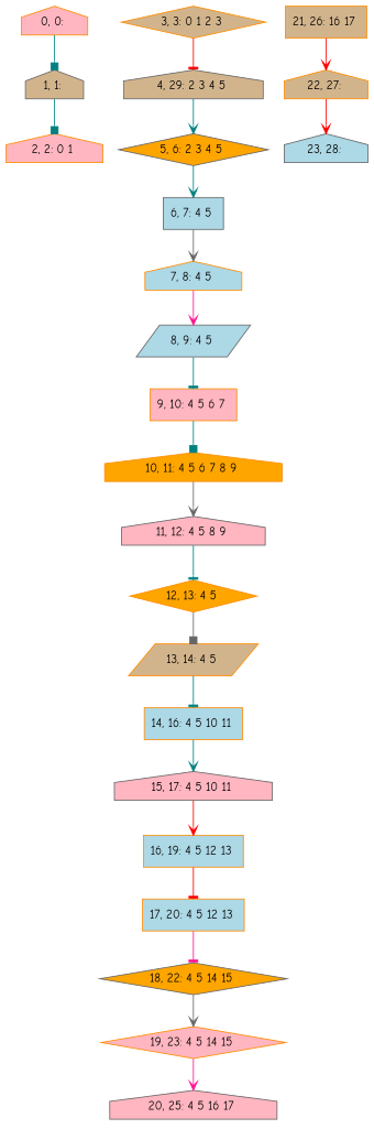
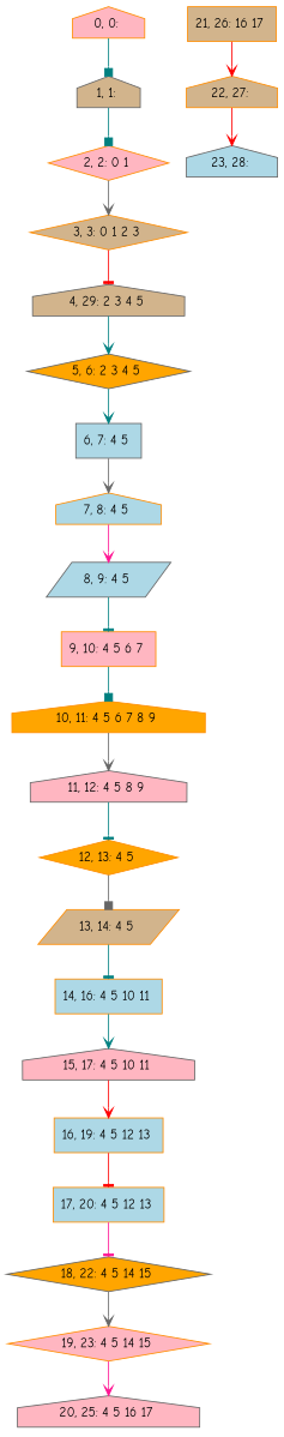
  digraph {
    fontname="Comic Neue"
    node [color=darkorange fillcolor=lightpink fontname="Comic Neue" shape=house style=filled]
    edge [arrowhead=vee color=teal fontname="Comic Neue"]
    n1 [label="0, 0: "]
    n2 [color=gray40 fillcolor=tan label="1, 1: "]
-   n3 [label="2, 2: 0 1 "]
+   n3 [label="2, 2: 0 1 " shape=diamond]
    n4 [fillcolor=tan label="3, 3: 0 1 2 3 " shape=diamond]
    n5 [color=gray40 fillcolor=tan label="4, 29: 2 3 4 5 "]
    n6 [color=gray40 fillcolor=orange label="5, 6: 2 3 4 5 " shape=diamond]
    n7 [color=gray40 fillcolor=lightblue label="6, 7: 4 5 " shape=box]
    n8 [fillcolor=lightblue label="7, 8: 4 5 "]
    n9 [color=gray40 fillcolor=lightblue label="8, 9: 4 5 " shape=parallelogram]
    n10 [label="9, 10: 4 5 6 7 " shape=box]
    n11 [fillcolor=orange label="10, 11: 4 5 6 7 8 9 "]
    n12 [color=gray40 label="11, 12: 4 5 8 9 "]
    n13 [fillcolor=orange label="12, 13: 4 5 " shape=diamond]
    n14 [fillcolor=tan label="13, 14: 4 5 " shape=parallelogram]
    n15 [fillcolor=lightblue label="14, 16: 4 5 10 11 " shape=box]
    n16 [color=gray40 label="15, 17: 4 5 10 11 "]
    n17 [fillcolor=lightblue label="16, 19: 4 5 12 13 " shape=box]
    n18 [fillcolor=lightblue label="17, 20: 4 5 12 13 " shape=box]
    n19 [color=gray40 fillcolor=orange label="18, 22: 4 5 14 15 " shape=diamond]
    n20 [label="19, 23: 4 5 14 15 " shape=diamond]
    n21 [color=gray40 label="20, 25: 4 5 16 17 "]
    n22 [fillcolor=tan label="21, 26: 16 17 " shape=box]
    n23 [fillcolor=tan label="22, 27: "]
    n24 [color=gray40 fillcolor=lightblue label="23, 28: "]
    n1 -> n2 [arrowhead=box]
    n2 -> n3 [arrowhead=box]
+   n3 -> n4 [color=gray40]
    n4 -> n5 [arrowhead=tee color=red]
    n5 -> n6
    n6 -> n7
    n7 -> n8 [color=gray40]
    n8 -> n9 [color=deeppink]
    n9 -> n10 [arrowhead=tee]
    n10 -> n11 [arrowhead=box]
    n11 -> n12 [color=gray40]
    n12 -> n13 [arrowhead=tee]
    n13 -> n14 [arrowhead=box color=gray40]
    n14 -> n15 [arrowhead=tee]
    n15 -> n16
    n16 -> n17 [color=red]
    n17 -> n18 [arrowhead=tee color=red]
    n18 -> n19 [arrowhead=tee color=deeppink]
    n19 -> n20 [color=gray40]
    n20 -> n21 [color=deeppink]
    n22 -> n23 [color=red]
    n23 -> n24 [color=red]
  }
